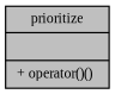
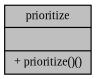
  digraph {
    fontname="Liberation Serif"
-   n1 [color=black fillcolor=grey75 fontcolor=black fontname="Liberation Serif" fontsize=10 height=0.2 label="{prioritize\n||+ operator()()\l}" shape=record style=filled width=0.4]
+   n1 [color=black fillcolor=grey75 fontcolor=black fontname="Liberation Serif" fontsize=10 height=0.2 label="{prioritize\n||+ prioritize()()\l}" shape=record style=filled width=0.4]
  }
